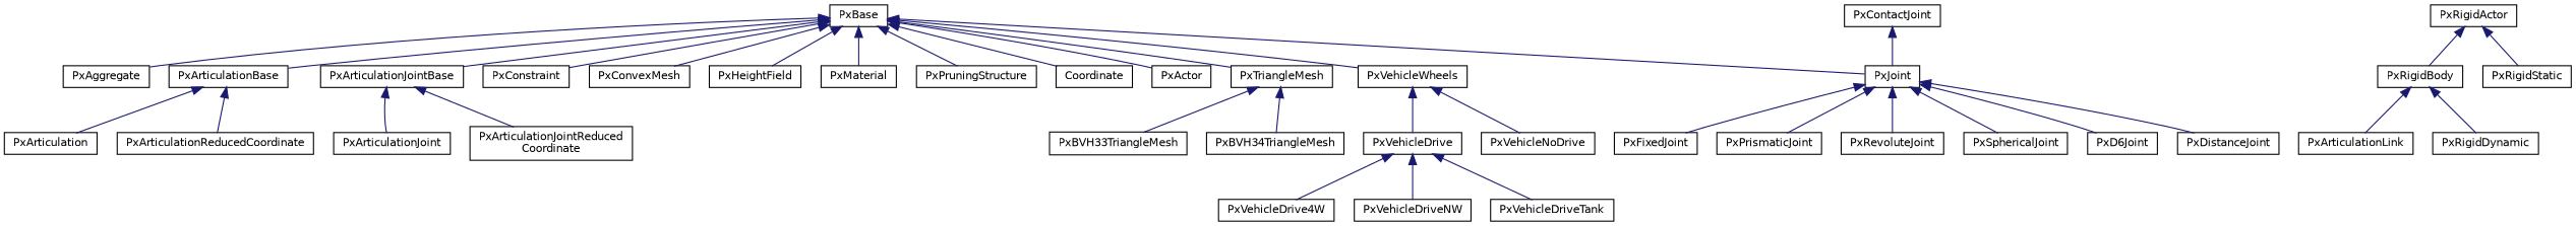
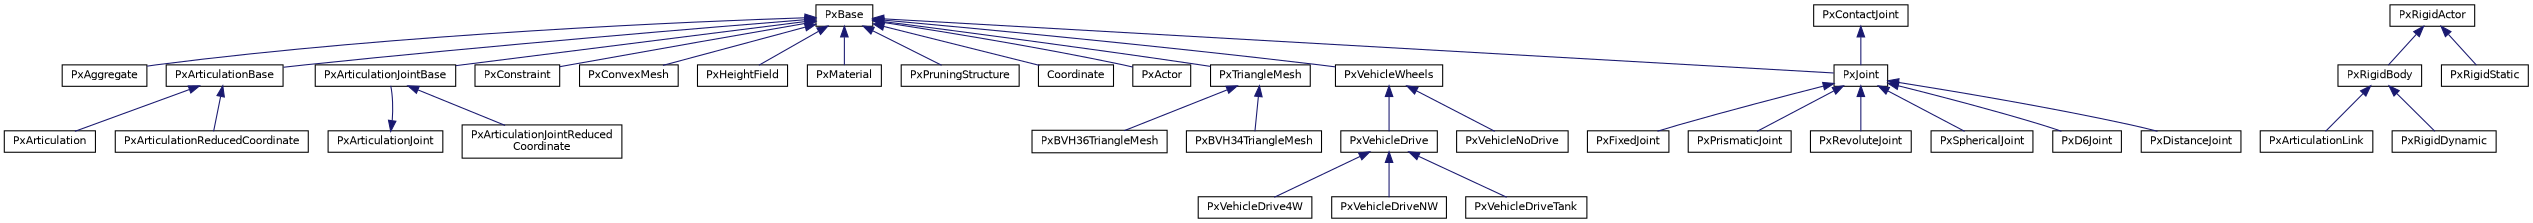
  digraph {
    rankdir=TB
    node [color=black fillcolor=white fontname=Helvetica fontsize=10 shape=record style=filled]
    edge [color=midnightblue dir=back fontname=Helvetica fontsize=10 labelfontname=Helvetica labelfontsize=10 style=solid]
    n1 [height=0.2 label=PxBase width=0.4]
    n2 [height=0.2 label=PxActor width=0.4]
    n3 [height=0.2 label=PxAggregate width=0.4]
    n4 [height=0.2 label=PxArticulationBase width=0.4]
    n5 [height=0.2 label=PxArticulationJointBase width=0.4]
    n6 [height=0.2 label=PxConstraint width=0.4]
    n7 [height=0.2 label=PxConvexMesh width=0.4]
    n8 [height=0.2 label=PxHeightField width=0.4]
    n9 [height=0.2 label=PxJoint width=0.4]
    n10 [height=0.2 label=PxMaterial width=0.4]
    n11 [height=0.2 label=PxPruningStructure width=0.4]
    n12 [height=0.2 label=Coordinate width=0.4]
    n13 [height=0.2 label=PxTriangleMesh width=0.4]
    n14 [height=0.2 label=PxVehicleWheels width=0.4]
    n15 [height=0.2 label=PxArticulation width=0.4]
    n16 [height=0.2 label=PxArticulationReducedCoordinate width=0.4]
    n17 [height=0.2 label=PxArticulationJoint width=0.4]
    n18 [height=0.2 label="PxArticulationJointReduced\lCoordinate" width=0.4]
    n19 [height=0.2 label=PxD6Joint width=0.4]
    n20 [height=0.2 label=PxDistanceJoint width=0.4]
    n21 [height=0.2 label=PxFixedJoint width=0.4]
    n22 [height=0.2 label=PxPrismaticJoint width=0.4]
    n23 [height=0.2 label=PxRevoluteJoint width=0.4]
    n24 [height=0.2 label=PxSphericalJoint width=0.4]
-   n25 [height=0.2 label=PxBVH33TriangleMesh width=0.4]
+   n25 [height=0.2 label=PxBVH36TriangleMesh width=0.4]
    n26 [height=0.2 label=PxBVH34TriangleMesh width=0.4]
    n27 [height=0.2 label=PxVehicleDrive width=0.4]
    n28 [height=0.2 label=PxVehicleNoDrive width=0.4]
    n29 [height=0.2 label=PxRigidActor width=0.4]
    n30 [height=0.2 label=PxRigidBody width=0.4]
    n31 [height=0.2 label=PxRigidStatic width=0.4]
    n32 [height=0.2 label=PxArticulationLink width=0.4]
    n33 [height=0.2 label=PxRigidDynamic width=0.4]
    n34 [height=0.2 label=PxContactJoint width=0.4]
    n35 [height=0.2 label=PxVehicleDrive4W width=0.4]
    n36 [height=0.2 label=PxVehicleDriveNW width=0.4]
    n37 [height=0.2 label=PxVehicleDriveTank width=0.4]
    n1 -> n2
    n1 -> n3
    n1 -> n4
    n1 -> n5
    n1 -> n6
    n1 -> n7
    n1 -> n8
    n1 -> n9
    n1 -> n10
    n1 -> n11
    n1 -> n12
    n1 -> n13
    n1 -> n14
    n4 -> n15
    n4 -> n16
-   n5 -> n17
+   n17 -> n5
    n5 -> n18
    n9 -> n19
    n9 -> n20
    n9 -> n21
    n9 -> n22
    n9 -> n23
    n9 -> n24
    n13 -> n25
    n13 -> n26
    n14 -> n27
    n14 -> n28
    n27 -> n35
    n27 -> n36
    n27 -> n37
    n29 -> n30
    n29 -> n31
    n30 -> n32
    n30 -> n33
    n34 -> n9
  }
